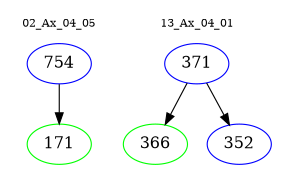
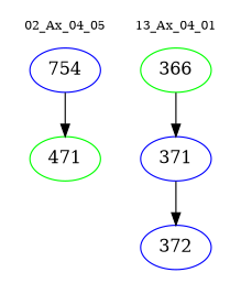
  digraph {
    node [color=blue]
    edge [color=black]
    n1 [label=754]
-   n2 [color=green label=171]
+   n2 [color=green label=471]
    n3 [label=371]
    n4 [color=green label=366]
-   n5 [label=352]
+   n5 [label=372]
    subgraph cluster_1 {
      color=white
      fontsize=10
      label="02_Ax_04_05"
      n1
      n2
    }
    subgraph cluster_2 {
      color=white
      fontsize=10
      label="13_Ax_04_01"
      n3
      n4
      n5
    }
    n1 -> n2
-   n3 -> n4
+   n4 -> n3
    n3 -> n5
  }
